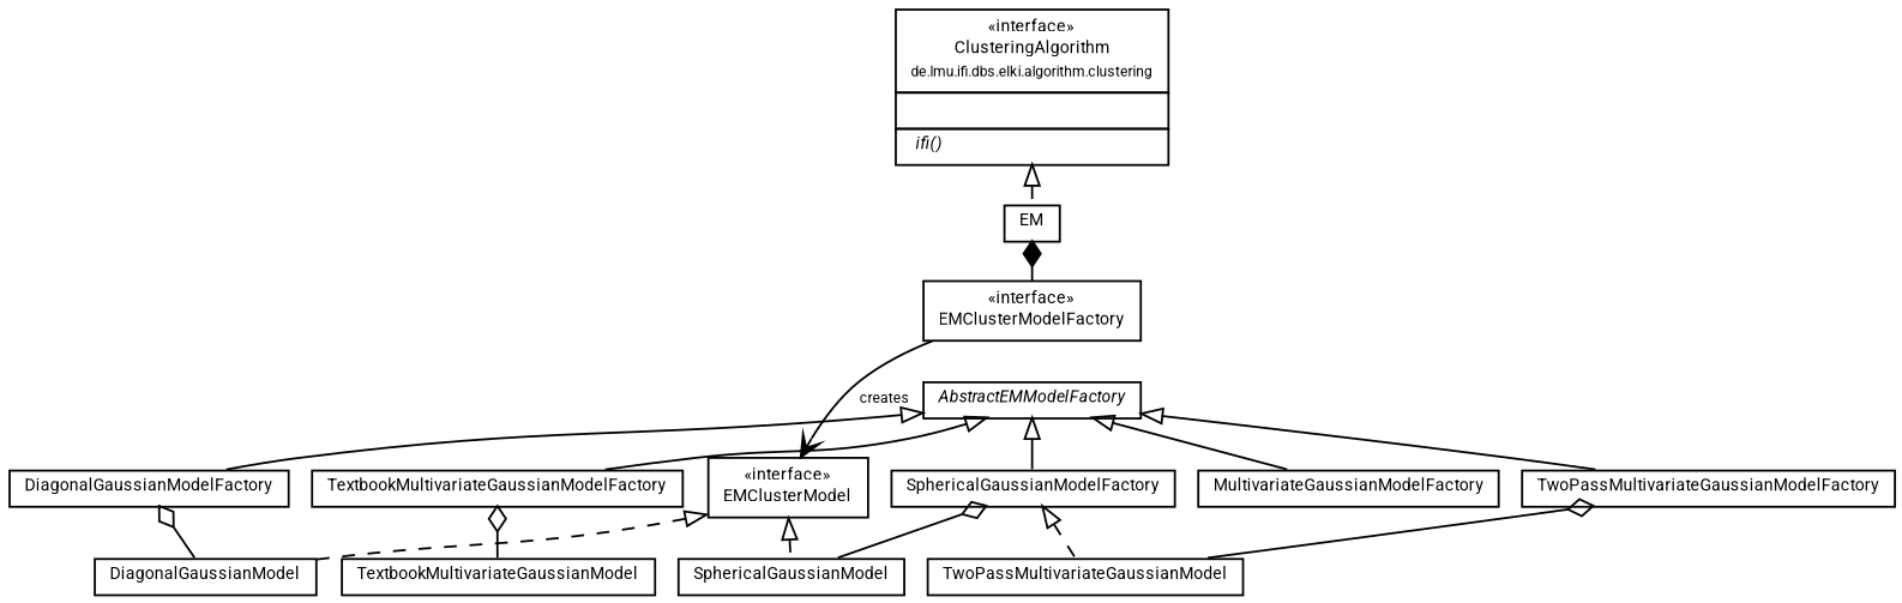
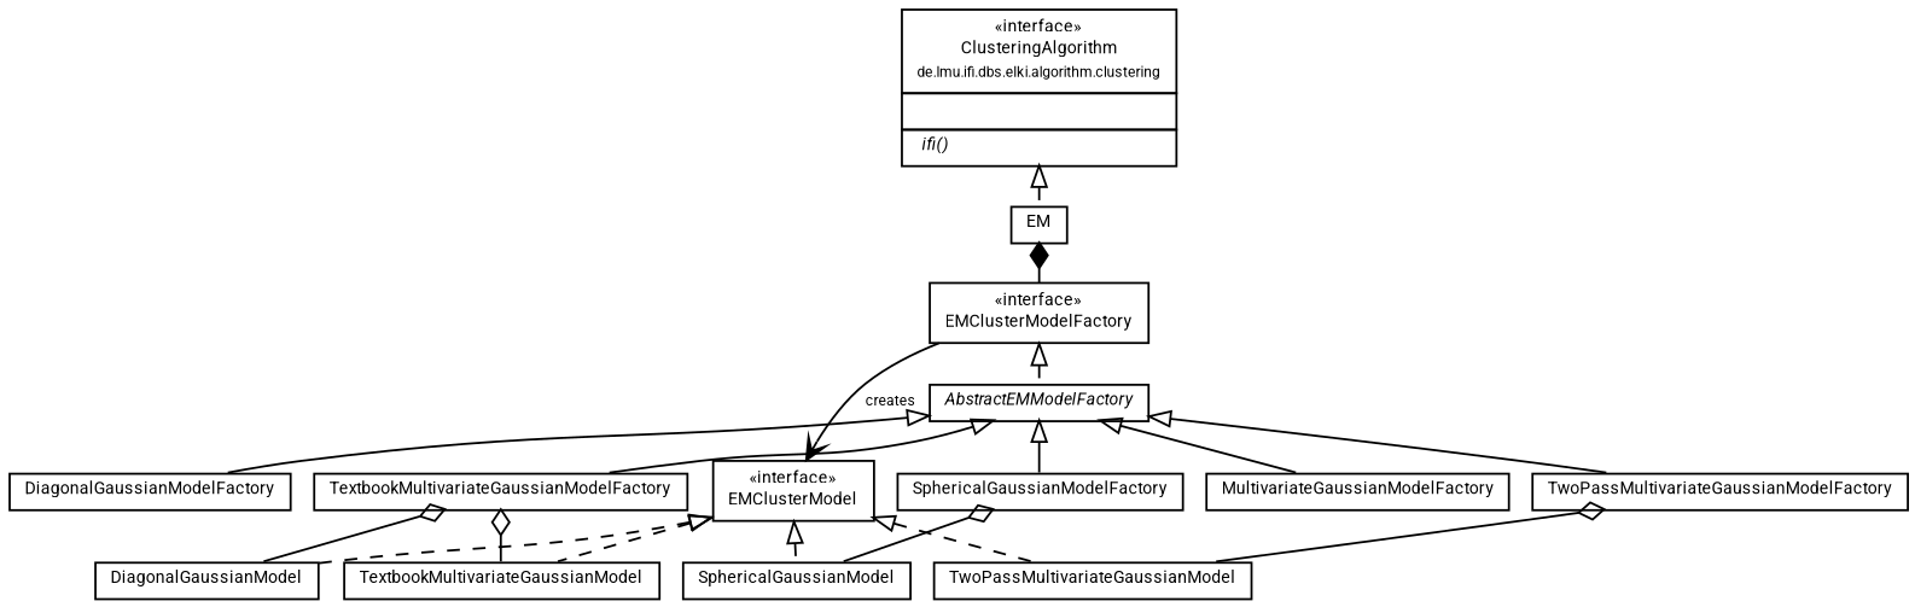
  digraph {
    nodesep=0.15
    rankdir=TB
    ranksep=0.25
    node [fontcolor=black fontname=Roboto fontsize=8 margin=0 shape=plaintext]
    edge [arrowtail=empty color=black dir=back fontname=Roboto fontsize=7 labelfontname=Roboto labelfontsize=7 weight=9]
    n1 [height=0 label=<<table title="de.lmu.ifi.dbs.elki.algorithm.clustering.em.TextbookMultivariateGaussianModelFactory" border="0" cellborder="1" cellspacing="0" cellpadding="2" href="TextbookMultivariateGaussianModelFactory.html" target="_parent"> 		<tr><td><table border="0" cellspacing="0" cellpadding="1"> 		<tr><td align="center" balign="center"> <font face="Roboto">TextbookMultivariateGaussianModelFactory</font> </td></tr> 		</table></td></tr> 		</table>> width=0]
    n2 [height=0 label=<<table title="de.lmu.ifi.dbs.elki.algorithm.clustering.em.TextbookMultivariateGaussianModel" border="0" cellborder="1" cellspacing="0" cellpadding="2" href="TextbookMultivariateGaussianModel.html" target="_parent"> 		<tr><td><table border="0" cellspacing="0" cellpadding="1"> 		<tr><td align="center" balign="center"> <font face="Roboto">TextbookMultivariateGaussianModel</font> </td></tr> 		</table></td></tr> 		</table>> width=0]
    n3 [height=0 label=<<table title="de.lmu.ifi.dbs.elki.algorithm.clustering.em.DiagonalGaussianModelFactory" border="0" cellborder="1" cellspacing="0" cellpadding="2" href="DiagonalGaussianModelFactory.html" target="_parent"> 		<tr><td><table border="0" cellspacing="0" cellpadding="1"> 		<tr><td align="center" balign="center"> <font face="Roboto">DiagonalGaussianModelFactory</font> </td></tr> 		</table></td></tr> 		</table>> width=0]
    n4 [height=0 label=<<table title="de.lmu.ifi.dbs.elki.algorithm.clustering.em.DiagonalGaussianModel" border="0" cellborder="1" cellspacing="0" cellpadding="2" href="DiagonalGaussianModel.html" target="_parent"> 		<tr><td><table border="0" cellspacing="0" cellpadding="1"> 		<tr><td align="center" balign="center"> <font face="Roboto">DiagonalGaussianModel</font> </td></tr> 		</table></td></tr> 		</table>> width=0]
    n5 [height=0 label=<<table title="de.lmu.ifi.dbs.elki.algorithm.clustering.em.SphericalGaussianModelFactory" border="0" cellborder="1" cellspacing="0" cellpadding="2" href="SphericalGaussianModelFactory.html" target="_parent"> 		<tr><td><table border="0" cellspacing="0" cellpadding="1"> 		<tr><td align="center" balign="center"> <font face="Roboto">SphericalGaussianModelFactory</font> </td></tr> 		</table></td></tr> 		</table>> width=0]
    n6 [height=0 label=<<table title="de.lmu.ifi.dbs.elki.algorithm.clustering.em.SphericalGaussianModel" border="0" cellborder="1" cellspacing="0" cellpadding="2" href="SphericalGaussianModel.html" target="_parent"> 		<tr><td><table border="0" cellspacing="0" cellpadding="1"> 		<tr><td align="center" balign="center"> <font face="Roboto">SphericalGaussianModel</font> </td></tr> 		</table></td></tr> 		</table>> width=0]
    n7 [height=0 label=<<table title="de.lmu.ifi.dbs.elki.algorithm.clustering.em.AbstractEMModelFactory" border="0" cellborder="1" cellspacing="0" cellpadding="2" href="AbstractEMModelFactory.html" target="_parent"> 		<tr><td><table border="0" cellspacing="0" cellpadding="1"> 		<tr><td align="center" balign="center"> <font face="Roboto"><i>AbstractEMModelFactory</i></font> </td></tr> 		</table></td></tr> 		</table>> width=0]
    n8 [height=0 label=<<table title="de.lmu.ifi.dbs.elki.algorithm.clustering.em.MultivariateGaussianModelFactory" border="0" cellborder="1" cellspacing="0" cellpadding="2" href="MultivariateGaussianModelFactory.html" target="_parent"> 		<tr><td><table border="0" cellspacing="0" cellpadding="1"> 		<tr><td align="center" balign="center"> <font face="Roboto">MultivariateGaussianModelFactory</font> </td></tr> 		</table></td></tr> 		</table>> width=0]
    n9 [height=0 label=<<table title="de.lmu.ifi.dbs.elki.algorithm.clustering.em.TwoPassMultivariateGaussianModelFactory" border="0" cellborder="1" cellspacing="0" cellpadding="2" href="TwoPassMultivariateGaussianModelFactory.html" target="_parent"> 		<tr><td><table border="0" cellspacing="0" cellpadding="1"> 		<tr><td align="center" balign="center"> <font face="Roboto">TwoPassMultivariateGaussianModelFactory</font> </td></tr> 		</table></td></tr> 		</table>> width=0]
    n10 [height=0 label=<<table title="de.lmu.ifi.dbs.elki.algorithm.clustering.em.TwoPassMultivariateGaussianModel" border="0" cellborder="1" cellspacing="0" cellpadding="2" href="TwoPassMultivariateGaussianModel.html" target="_parent"> 		<tr><td><table border="0" cellspacing="0" cellpadding="1"> 		<tr><td align="center" balign="center"> <font face="Roboto">TwoPassMultivariateGaussianModel</font> </td></tr> 		</table></td></tr> 		</table>> width=0]
    n11 [height=0 label=<<table title="de.lmu.ifi.dbs.elki.algorithm.clustering.em.EM" border="0" cellborder="1" cellspacing="0" cellpadding="2" href="EM.html" target="_parent"> 		<tr><td><table border="0" cellspacing="0" cellpadding="1"> 		<tr><td align="center" balign="center"> <font face="Roboto">EM</font> </td></tr> 		</table></td></tr> 		</table>> width=0]
    n12 [height=0 label=<<table title="de.lmu.ifi.dbs.elki.algorithm.clustering.em.EMClusterModelFactory" border="0" cellborder="1" cellspacing="0" cellpadding="2" href="EMClusterModelFactory.html" target="_parent"> 		<tr><td><table border="0" cellspacing="0" cellpadding="1"> 		<tr><td align="center" balign="center"> &#171;interface&#187; </td></tr> 		<tr><td align="center" balign="center"> <font face="Roboto">EMClusterModelFactory</font> </td></tr> 		</table></td></tr> 		</table>> width=0]
    n13 [height=0 label=<<table title="de.lmu.ifi.dbs.elki.algorithm.clustering.em.EMClusterModel" border="0" cellborder="1" cellspacing="0" cellpadding="2" href="EMClusterModel.html" target="_parent"> 		<tr><td><table border="0" cellspacing="0" cellpadding="1"> 		<tr><td align="center" balign="center"> &#171;interface&#187; </td></tr> 		<tr><td align="center" balign="center"> <font face="Roboto">EMClusterModel</font> </td></tr> 		</table></td></tr> 		</table>> width=0]
    n14 [height=0 label=<<table title="de.lmu.ifi.dbs.elki.algorithm.clustering.ClusteringAlgorithm" border="0" cellborder="1" cellspacing="0" cellpadding="2" href="../ClusteringAlgorithm.html" target="_parent"> 		<tr><td><table border="0" cellspacing="0" cellpadding="1"> 		<tr><td align="center" balign="center"> &#171;interface&#187; </td></tr> 		<tr><td align="center" balign="center"> <font face="Roboto">ClusteringAlgorithm</font> </td></tr> 		<tr><td align="center" balign="center"> <font face="Roboto" point-size="7.0">de.lmu.ifi.dbs.elki.algorithm.clustering</font> </td></tr> 		</table></td></tr> 		<tr><td><table border="0" cellspacing="0" cellpadding="1"> 		<tr><td align="left" balign="left">  </td></tr> 		</table></td></tr> 		<tr><td><table border="0" cellspacing="0" cellpadding="1"> 		<tr><td align="left" balign="left"> <i> ifi()</i> </td></tr> 		</table></td></tr> 		</table>> width=0]
    n1 -> n2 [arrowhead=none arrowtail=ediamond weight=4]
-   n3 -> n4 [arrowhead=none arrowtail=ediamond weight=4]
+   n1 -> n4 [arrowhead=none arrowtail=ediamond weight=4]
    n5 -> n6 [arrowhead=none arrowtail=ediamond weight=4]
    n7 -> n1 [weight=10]
    n7 -> n3 [weight=10]
    n7 -> n5 [weight=10]
    n7 -> n8 [weight=10]
    n7 -> n9 [weight=10]
    n9 -> n10 [arrowhead=none arrowtail=ediamond weight=4]
    n11 -> n12 [arrowhead=none arrowtail=diamond weight=6]
+   n12 -> n7 [style=dashed]
    n12 -> n13 [arrowhead=open label=creates weight=1 arrowtail="" dir=""]
+   n13 -> n2 [style=dashed]
    n13 -> n4 [style=dashed]
    n13 -> n6 [style=dashed]
-   n5 -> n10 [style=dashed]
+   n13 -> n10 [style=dashed]
    n14 -> n11 [style=dashed]
  }
